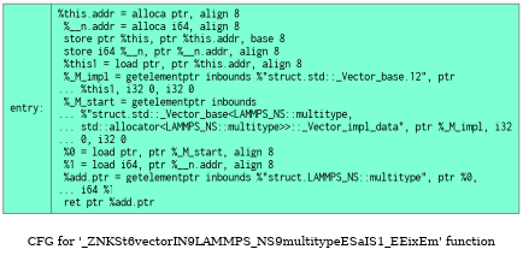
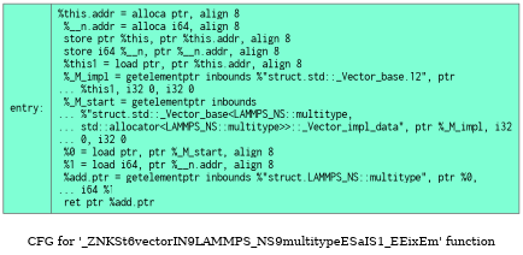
  digraph {
    label="CFG for '_ZNKSt6vectorIN9LAMMPS_NS9multitypeESaIS1_EEixEm' function"
    rankdir=LR
-   n1 [color=gray40 fillcolor=aquamarine fontname=Courier label="{entry:\l|  %this.addr = alloca ptr, align 8\l  %__n.addr = alloca i64, align 8\l  store ptr %this, ptr %this.addr, base 8\l  store i64 %__n, ptr %__n.addr, align 8\l  %this1 = load ptr, ptr %this.addr, align 8\l  %_M_impl = getelementptr inbounds %\"struct.std::_Vector_base.12\", ptr\l... %this1, i32 0, i32 0\l  %_M_start = getelementptr inbounds\l... %\"struct.std::_Vector_base\<LAMMPS_NS::multitype,\l... std::allocator\<LAMMPS_NS::multitype\>\>::_Vector_impl_data\", ptr %_M_impl, i32\l... 0, i32 0\l  %0 = load ptr, ptr %_M_start, align 8\l  %1 = load i64, ptr %__n.addr, align 8\l  %add.ptr = getelementptr inbounds %\"struct.LAMMPS_NS::multitype\", ptr %0,\l... i64 %1\l  ret ptr %add.ptr\l}" shape=record style=filled]
+   n1 [color=gray40 fillcolor=aquamarine fontname=Courier label="{entry:\l|  %this.addr = alloca ptr, align 8\l  %__n.addr = alloca i64, align 8\l  store ptr %this, ptr %this.addr, align 8\l  store i64 %__n, ptr %__n.addr, align 8\l  %this1 = load ptr, ptr %this.addr, align 8\l  %_M_impl = getelementptr inbounds %\"struct.std::_Vector_base.12\", ptr\l... %this1, i32 0, i32 0\l  %_M_start = getelementptr inbounds\l... %\"struct.std::_Vector_base\<LAMMPS_NS::multitype,\l... std::allocator\<LAMMPS_NS::multitype\>\>::_Vector_impl_data\", ptr %_M_impl, i32\l... 0, i32 0\l  %0 = load ptr, ptr %_M_start, align 8\l  %1 = load i64, ptr %__n.addr, align 8\l  %add.ptr = getelementptr inbounds %\"struct.LAMMPS_NS::multitype\", ptr %0,\l... i64 %1\l  ret ptr %add.ptr\l}" shape=record style=filled]
  }
